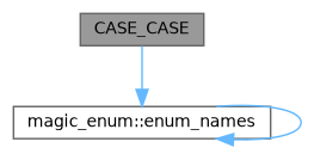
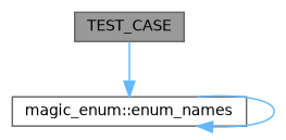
  digraph {
    rankdir=TB
    node [fontname=Helvetica fontsize=10 shape=box style=filled]
    edge [color=steelblue1 fontname=Helvetica fontsize=10 labelfontname=Helvetica labelfontsize=10 style=solid]
-   n1 [color=gray40 fillcolor=grey60 fontcolor=black height=0.2 label=CASE_CASE width=0.4]
+   n1 [color=gray40 fillcolor=grey60 fontcolor=black height=0.2 label=TEST_CASE width=0.4]
    n2 [color=grey40 fillcolor=white height=0.2 label="magic_enum::enum_names" width=0.4]
    n1 -> n2
    n2 -> n2
  }
